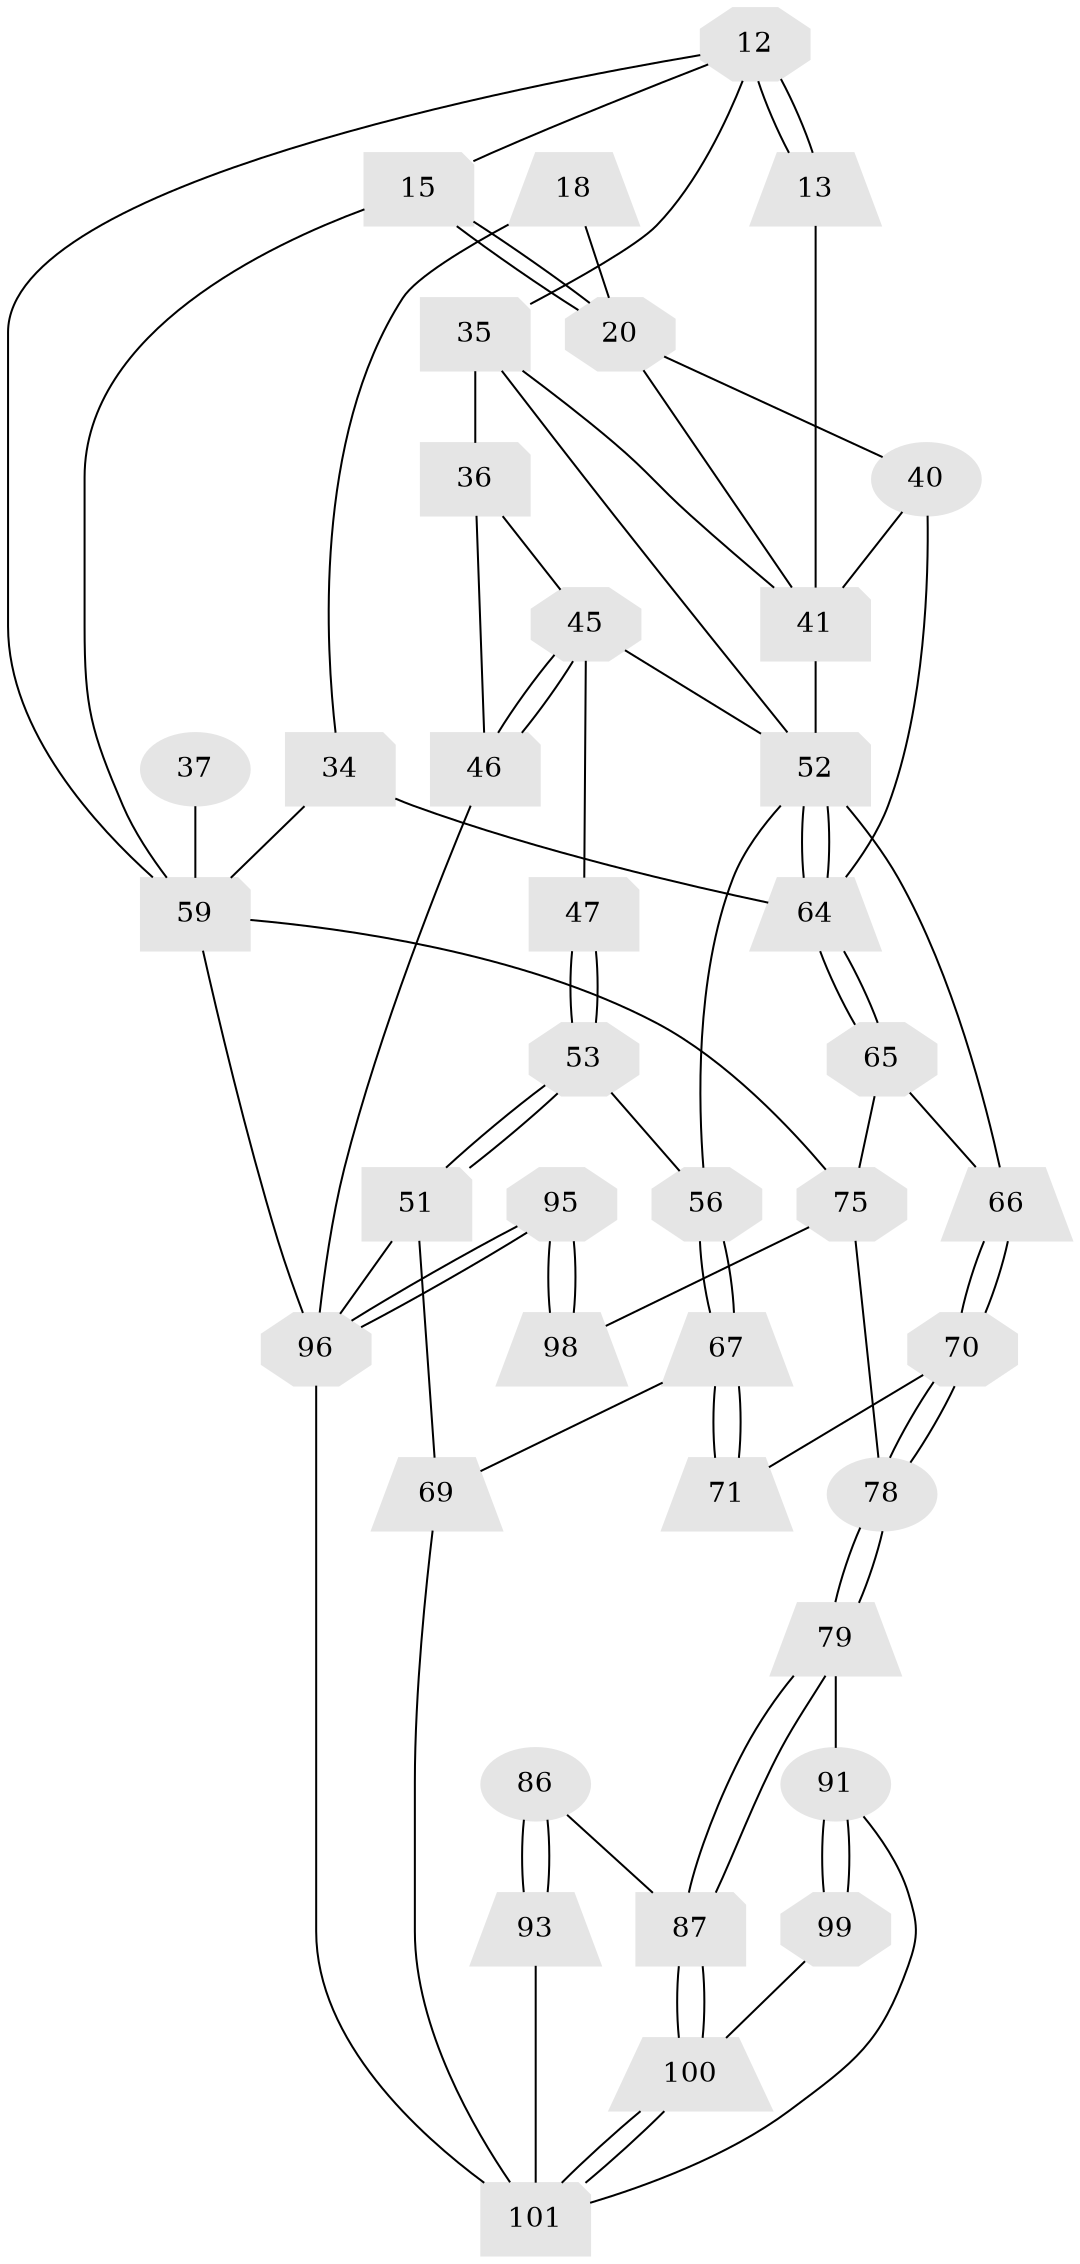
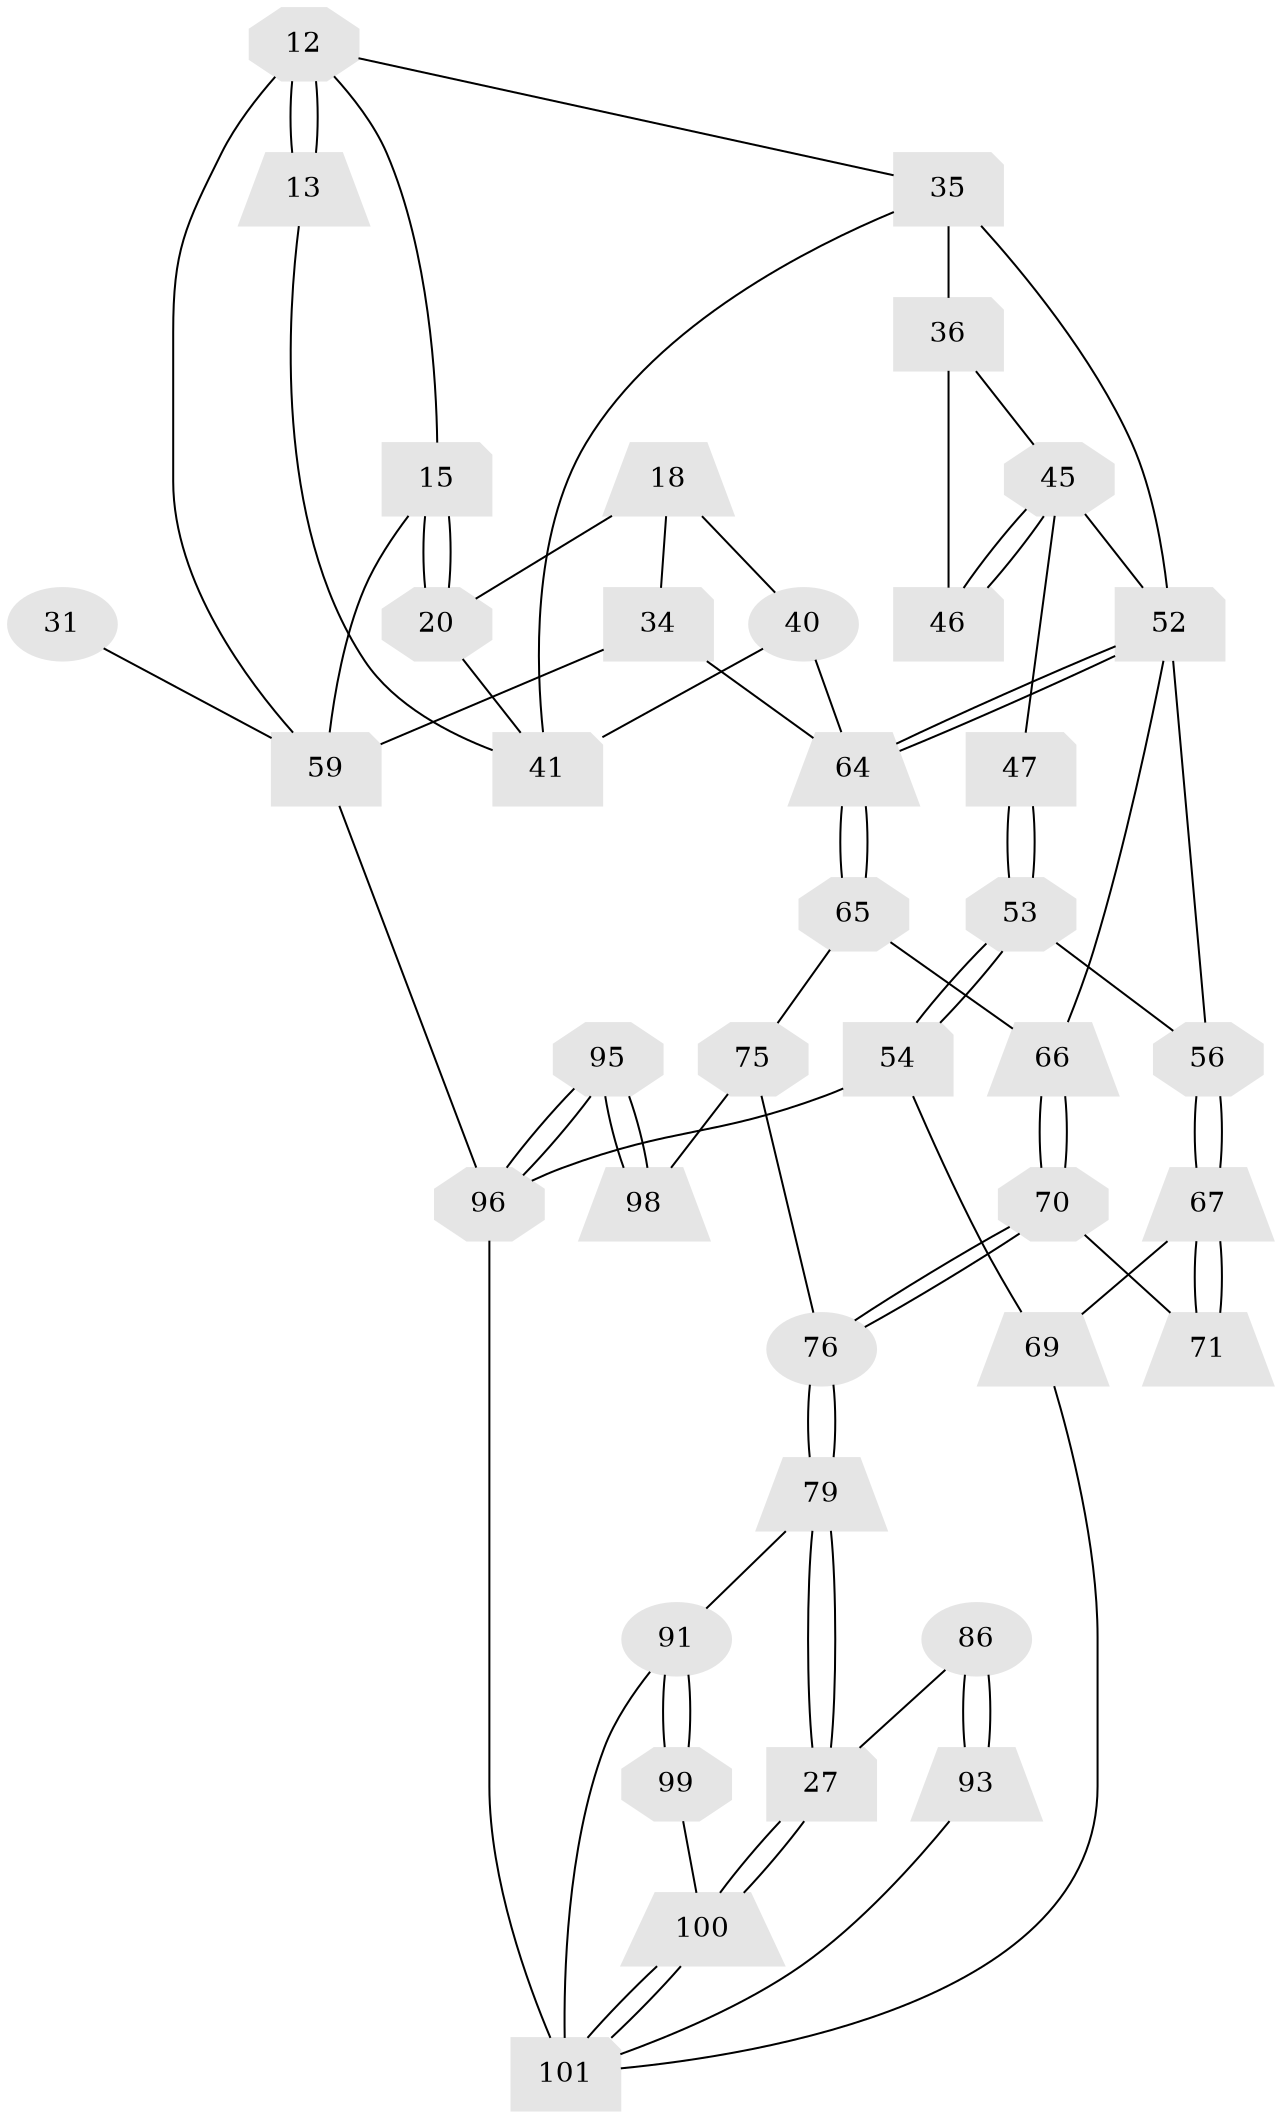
  graph {
    node [color=gray90 shape=note style=filled]
    12 [shape=octagon super="+2+8"]
    13 [shape=trapezium]
    15 [super="+14"]
    35 [super="+29+24"]
    59 [super="+5+32"]
    41 [super="+37"]
    20 [shape=octagon super="+19"]
    36 [super="+27+26"]
    52 [super="+49+50+38"]
    96 [shape=octagon super="+63+62"]
    75 [shape=octagon super="+74+73+61"]
    18 [shape=trapezium]
    34 [super="+17+33"]
    40 [shape=ellipse super="+30"]
    64 [shape=trapezium super="+58"]
-   31 [shape=ellipse label=37]
+   31 [shape=ellipse]
    65 [shape=octagon]
    45 [shape=octagon super="+44"]
    46 [super="+28+25+11"]
    56 [shape=octagon]
    66 [shape=trapezium]
    47
    53 [shape=octagon]
    101 [super="+92+97+90"]
-   54 [label=51]
+   54
    67 [shape=trapezium]
    70 [shape=octagon]
    69 [shape=trapezium super="+68"]
    71 [shape=trapezium]
-   76 [shape=ellipse label=78]
+   76 [shape=ellipse]
    98 [shape=trapezium super="+94"]
    79 [shape=trapezium]
    93 [shape=trapezium super="+88+85"]
    91 [shape=ellipse super="+89+81+80+82"]
-   87
+   87 [label=27]
    99 [shape=octagon]
    100 [shape=trapezium]
    86 [shape=ellipse]
    95 [shape=octagon]
    12 -- 13 [weight=2]
    12 -- 13
    12 -- 15
    12 -- 35
    12 -- 59
    13 -- 41
    15 -- 59
    15 -- 20 [weight=2]
    15 -- 20
    35 -- 41
    35 -- 36 [weight=3]
    35 -- 52
    59 -- 96 [weight=2]
-   59 -- 75
-   41 -- 52 [weight=2]
    20 -- 41
    36 -- 45
    36 -- 46 [weight=2]
    52 -- 64 [weight=2]
    52 -- 64
    52 -- 56
    52 -- 66
    96 -- 101 [weight=3]
    75 -- 76
    75 -- 98 [weight=2]
    18 -- 20
    18 -- 34
-   20 -- 40
+   18 -- 40
    34 -- 59 [weight=2]
    34 -- 64 [weight=2]
    40 -- 41 [weight=2]
    40 -- 64
    64 -- 65
    64 -- 65
    31 -- 59 [weight=3]
    65 -- 75
    65 -- 66
    45 -- 52
    45 -- 46
    45 -- 46
    45 -- 47 [weight=2]
-   46 -- 96 [weight=3]
    56 -- 67
    56 -- 67
    66 -- 70
    66 -- 70
    47 -- 53
    47 -- 53
    53 -- 56
    53 -- 54
    53 -- 54
    54 -- 96
    54 -- 69
    67 -- 69
    67 -- 71
    67 -- 71
    70 -- 71
    70 -- 76
    70 -- 76
    69 -- 101
    76 -- 79
    76 -- 79
    79 -- 91
    79 -- 87
    79 -- 87
    93 -- 101
    91 -- 101 [weight=2]
    91 -- 99 [weight=2]
    91 -- 99
    87 -- 100
    87 -- 100
    99 -- 100
    100 -- 101
    100 -- 101
    86 -- 93 [weight=2]
    86 -- 93
    86 -- 87
    95 -- 96
    95 -- 96
    95 -- 98 [weight=2]
    95 -- 98
  }
